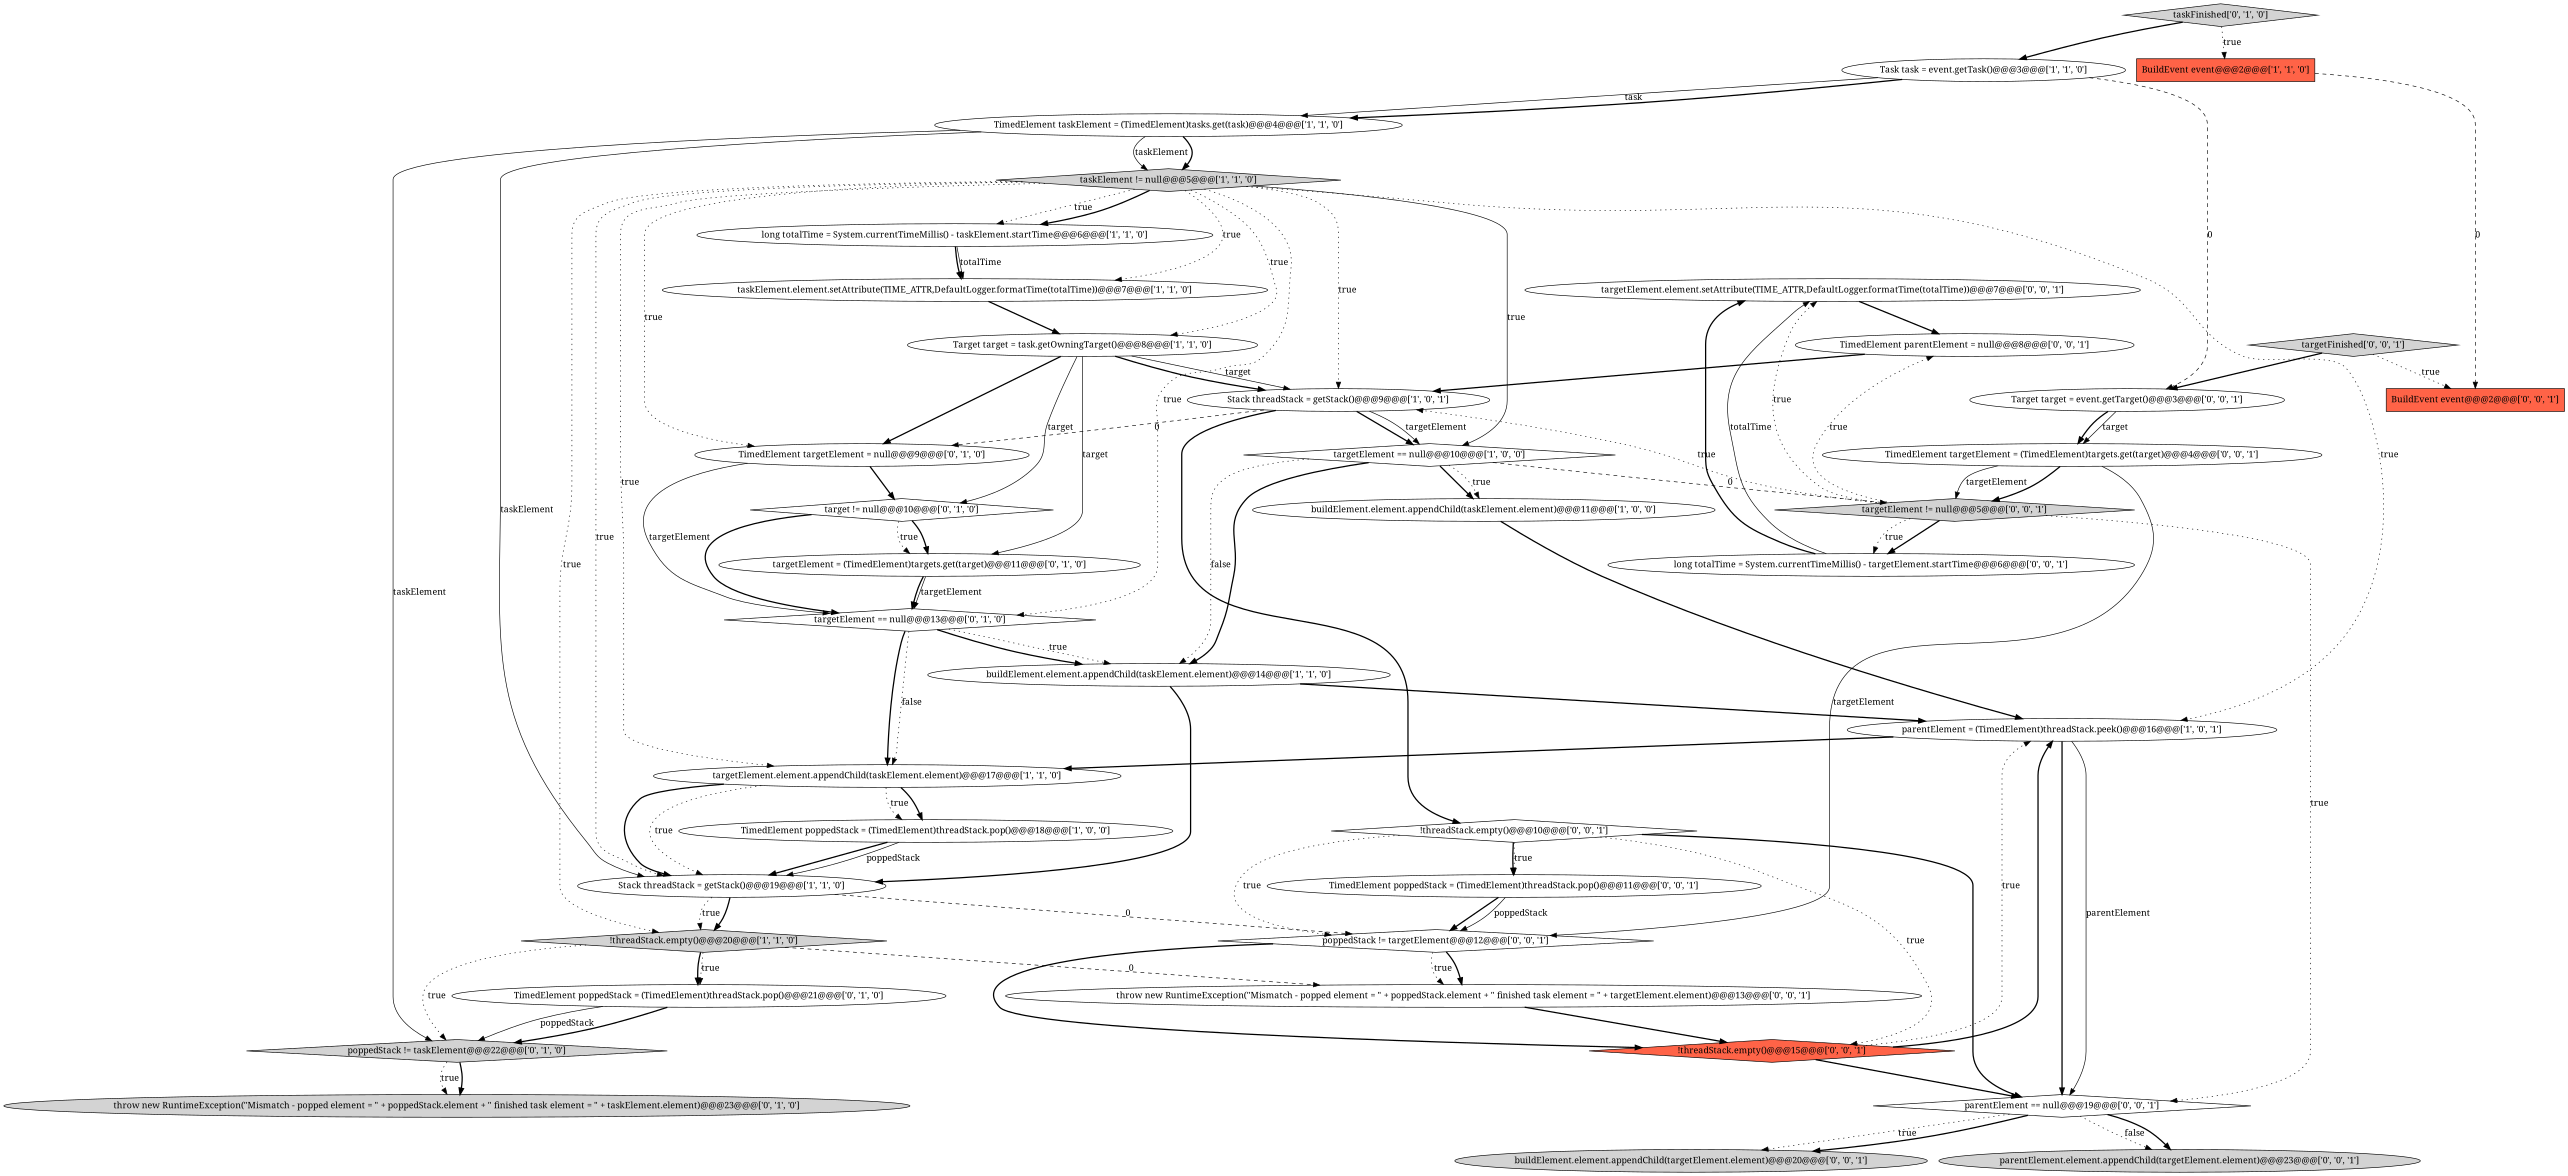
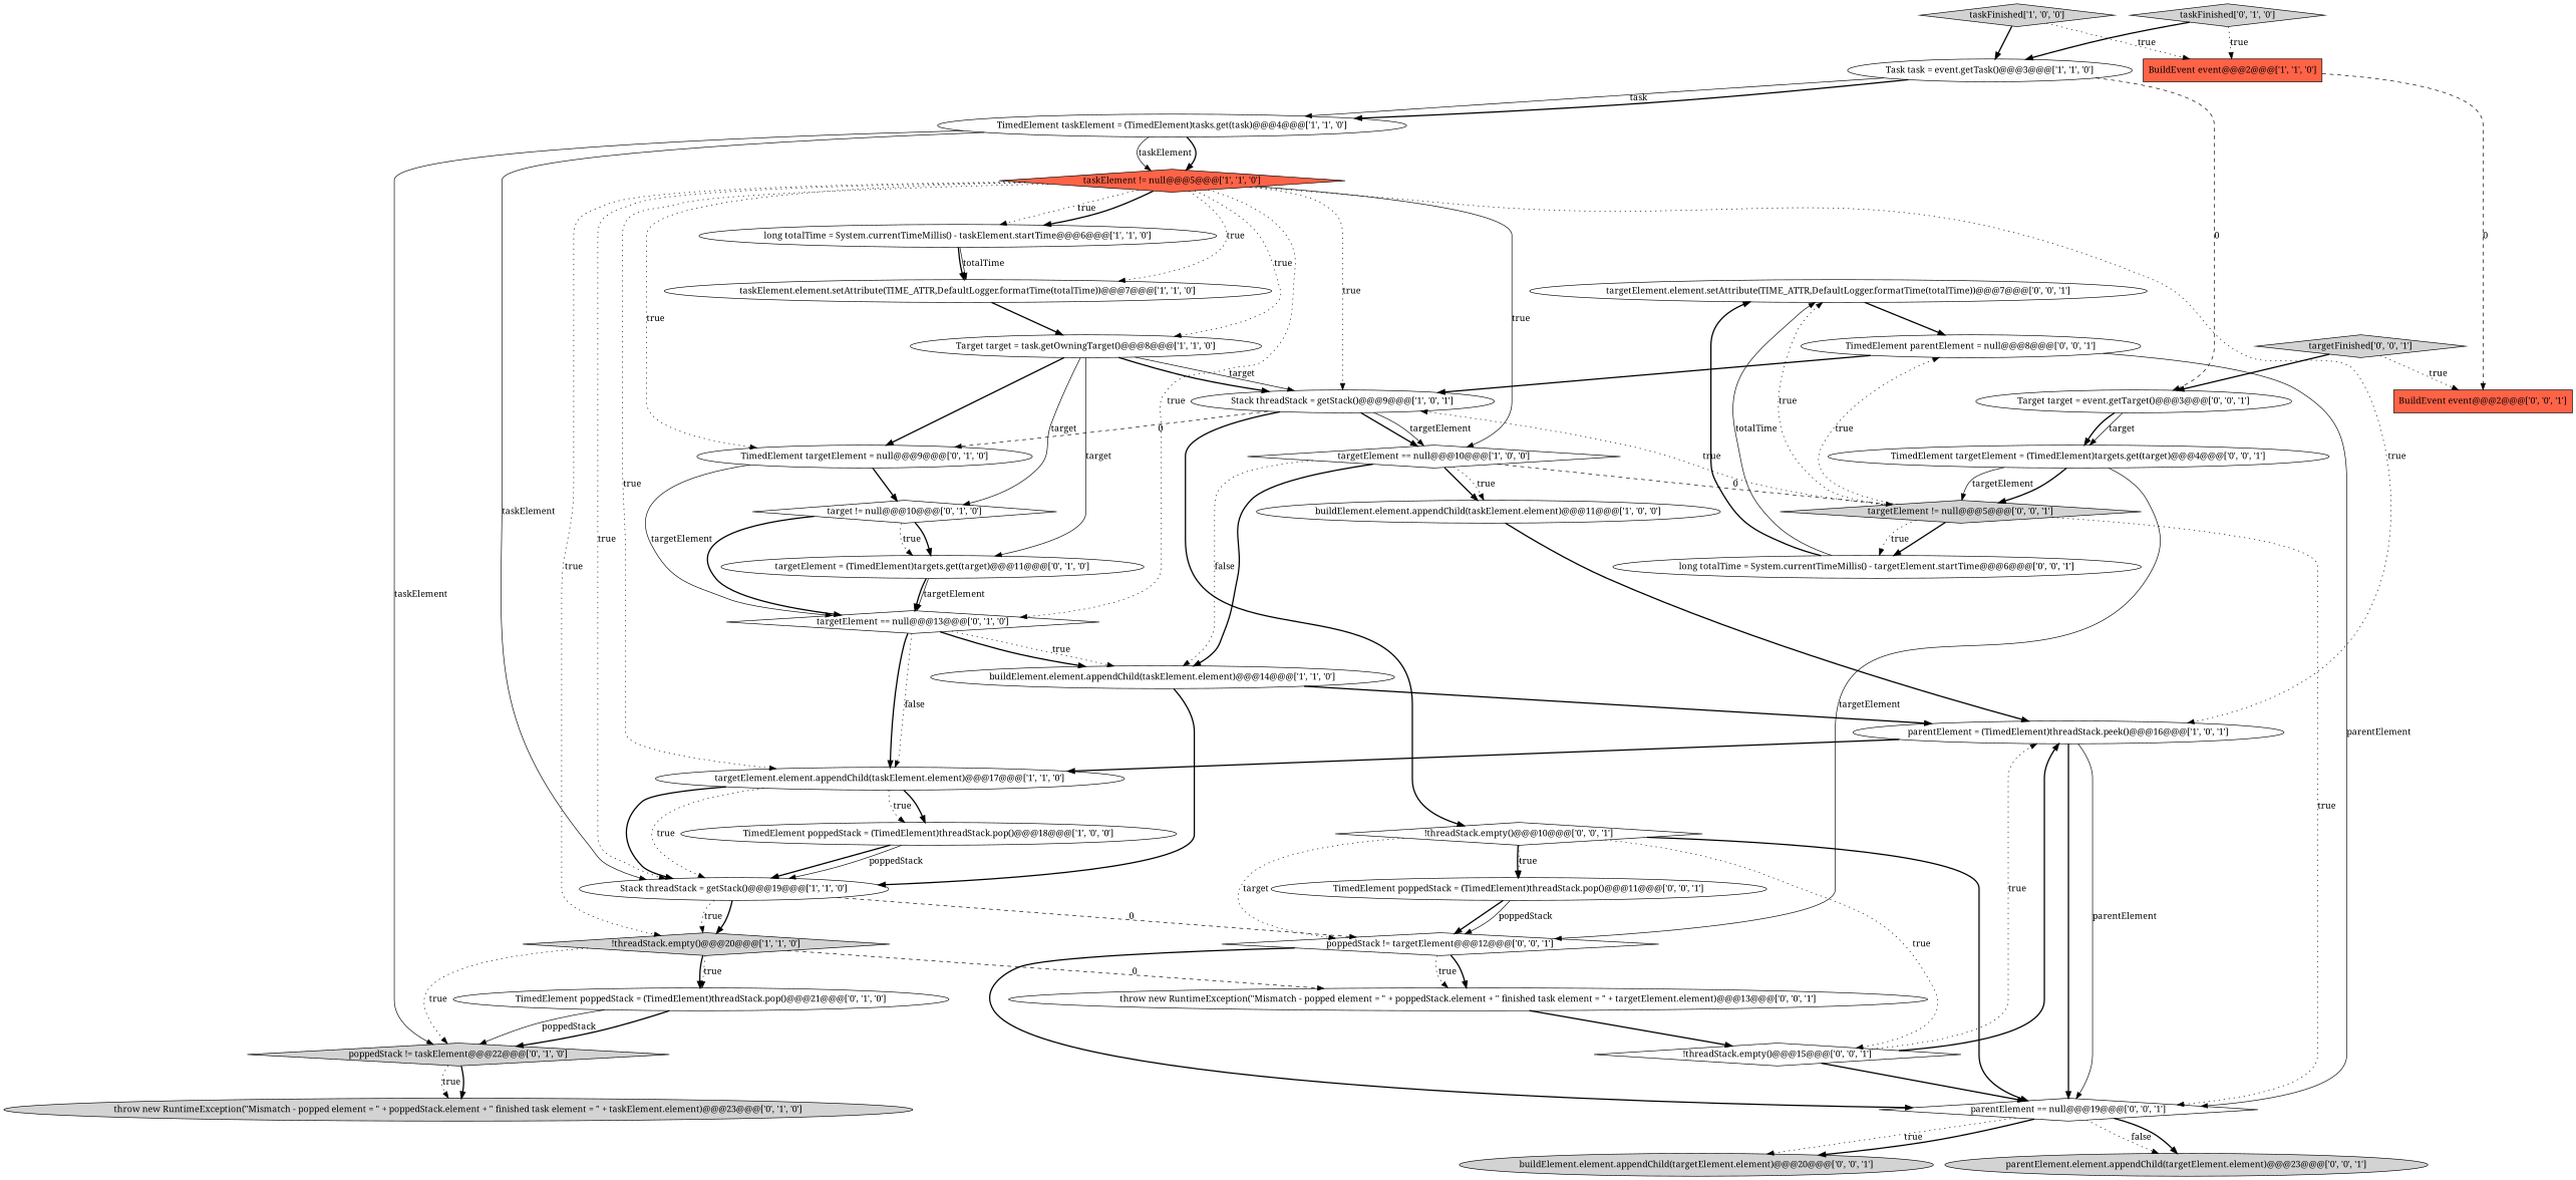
  digraph {
    fontname="Noto Serif"
    node [fillcolor=white fontname="Noto Serif" shape=ellipse style=filled]
    edge [fontname="Noto Serif" style=bold]
    n1 [label="targetElement.element.setAttribute(TIME_ATTR,DefaultLogger.formatTime(totalTime))@@@7@@@['0', '0', '1']"]
    n2 [label="TimedElement parentElement = null@@@8@@@['0', '0', '1']"]
    n3 [label="Stack threadStack = getStack()@@@9@@@['1', '0', '1']"]
    n4 [label="parentElement == null@@@19@@@['0', '0', '1']" shape=diamond]
+   n5 [fillcolor=lightgray label="taskFinished['1', '0', '0']" shape=diamond]
    n6 [label="Task task = event.getTask()@@@3@@@['1', '1', '0']"]
    n7 [fillcolor=tomato label="BuildEvent event@@@2@@@['1', '1', '0']" shape=box]
    n8 [label="TimedElement taskElement = (TimedElement)tasks.get(task)@@@4@@@['1', '1', '0']"]
    n9 [label="Target target = event.getTarget()@@@3@@@['0', '0', '1']"]
    n10 [fillcolor=tomato label="BuildEvent event@@@2@@@['0', '0', '1']" shape=box]
    n11 [label="buildElement.element.appendChild(taskElement.element)@@@14@@@['1', '1', '0']"]
    n12 [label="parentElement = (TimedElement)threadStack.peek()@@@16@@@['1', '0', '1']"]
    n13 [label="Stack threadStack = getStack()@@@19@@@['1', '1', '0']"]
    n14 [label="targetElement.element.appendChild(taskElement.element)@@@17@@@['1', '1', '0']"]
    n15 [fillcolor=lightgray label="!threadStack.empty()@@@20@@@['1', '1', '0']" shape=diamond]
    n16 [label="poppedStack != targetElement@@@12@@@['0', '0', '1']" shape=diamond]
    n17 [fillcolor=lightgray label="buildElement.element.appendChild(targetElement.element)@@@20@@@['0', '0', '1']"]
    n18 [label="TimedElement targetElement = null@@@9@@@['0', '1', '0']"]
    n19 [label="targetElement == null@@@10@@@['1', '0', '0']" shape=diamond]
    n20 [label="!threadStack.empty()@@@10@@@['0', '0', '1']" shape=diamond]
    n21 [label="target != null@@@10@@@['0', '1', '0']" shape=diamond]
    n22 [label="targetElement == null@@@13@@@['0', '1', '0']" shape=diamond]
    n23 [fillcolor=lightgray label="targetElement != null@@@5@@@['0', '0', '1']" shape=diamond]
    n24 [label="buildElement.element.appendChild(taskElement.element)@@@11@@@['1', '0', '0']"]
-   n25 [fillcolor=tomato label="!threadStack.empty()@@@15@@@['0', '0', '1']" shape=diamond]
+   n25 [label="!threadStack.empty()@@@15@@@['0', '0', '1']" shape=diamond]
    n26 [label="TimedElement poppedStack = (TimedElement)threadStack.pop()@@@11@@@['0', '0', '1']"]
    n27 [label="throw new RuntimeException(\"Mismatch - popped element = \" + poppedStack.element + \" finished task element = \" + targetElement.element)@@@13@@@['0', '0', '1']"]
    n28 [fillcolor=lightgray label="parentElement.element.appendChild(targetElement.element)@@@23@@@['0', '0', '1']"]
-   n29 [fillcolor=lightgray label="taskElement != null@@@5@@@['1', '1', '0']" shape=diamond]
+   n29 [fillcolor=tomato label="taskElement != null@@@5@@@['1', '1', '0']" shape=diamond]
    n30 [fillcolor=lightgray label="poppedStack != taskElement@@@22@@@['0', '1', '0']" shape=diamond]
    n31 [label="Target target = task.getOwningTarget()@@@8@@@['1', '1', '0']"]
    n32 [label="long totalTime = System.currentTimeMillis() - taskElement.startTime@@@6@@@['1', '1', '0']"]
    n33 [label="taskElement.element.setAttribute(TIME_ATTR,DefaultLogger.formatTime(totalTime))@@@7@@@['1', '1', '0']"]
    n34 [fillcolor=lightgray label="throw new RuntimeException(\"Mismatch - popped element = \" + poppedStack.element + \" finished task element = \" + taskElement.element)@@@23@@@['0', '1', '0']"]
    n35 [label="TimedElement poppedStack = (TimedElement)threadStack.pop()@@@18@@@['1', '0', '0']"]
    n36 [label="TimedElement poppedStack = (TimedElement)threadStack.pop()@@@21@@@['0', '1', '0']"]
    n37 [label="targetElement = (TimedElement)targets.get(target)@@@11@@@['0', '1', '0']"]
    n38 [label="long totalTime = System.currentTimeMillis() - targetElement.startTime@@@6@@@['0', '0', '1']"]
    n39 [fillcolor=lightgray label="targetFinished['0', '0', '1']" shape=diamond]
    n40 [label="TimedElement targetElement = (TimedElement)targets.get(target)@@@4@@@['0', '0', '1']"]
    n41 [fillcolor=lightgray label="taskFinished['0', '1', '0']" shape=diamond]
    n1 -> n2
    n2 -> n3
+   n2 -> n4 [label=parentElement style=solid]
    n3 -> n18 [label=0 style=dashed]
    n3 -> n19
    n3 -> n19 [label=targetElement style=solid]
    n3 -> n20
    n4 -> n17 [label=true style=dotted]
    n4 -> n17
    n4 -> n28 [label=false style=dotted]
    n4 -> n28
+   n5 -> n6
+   n5 -> n7 [label=true style=dotted]
    n6 -> n8 [label=task style=solid]
    n6 -> n8
    n6 -> n9 [label=0 style=dashed]
    n7 -> n10 [label=0 style=dashed]
    n8 -> n13 [label=taskElement style=solid]
    n8 -> n29
    n8 -> n29 [label=taskElement style=solid]
    n8 -> n30 [label=taskElement style=solid]
    n9 -> n40 [label=target style=solid]
    n9 -> n40
    n11 -> n12
    n11 -> n13
    n12 -> n4
    n12 -> n4 [label=parentElement style=solid]
    n12 -> n14
    n13 -> n15
    n13 -> n15 [label=true style=dotted]
    n13 -> n16 [label=0 style=dashed]
    n14 -> n13
    n14 -> n13 [label=true style=dotted]
    n14 -> n35
    n14 -> n35 [label=true style=dotted]
    n15 -> n27 [label=0 style=dashed]
    n15 -> n30 [label=true style=dotted]
    n15 -> n36 [label=true style=dotted]
    n15 -> n36
-   n16 -> n25
+   n16 -> n4
    n16 -> n27
    n16 -> n27 [label=true style=dotted]
    n18 -> n21
    n18 -> n22 [label=targetElement style=solid]
    n19 -> n11 [label=false style=dotted]
    n19 -> n11
    n19 -> n23 [label=0 style=dashed]
    n19 -> n24
    n19 -> n24 [label=true style=dotted]
    n20 -> n4
-   n20 -> n16 [label=true style=dotted]
+   n20 -> n16 [label=target style=dotted]
    n20 -> n25 [label=true style=dotted]
    n20 -> n26 [label=true style=dotted]
    n20 -> n26
    n21 -> n22
    n21 -> n37
    n21 -> n37 [label=true style=dotted]
    n22 -> n11 [label=true style=dotted]
    n22 -> n11
    n22 -> n14
    n22 -> n14 [label=false style=dotted]
    n23 -> n1 [label=true style=dotted]
    n23 -> n2 [label=true style=dotted]
    n23 -> n3 [label=true style=dotted]
    n23 -> n4 [label=true style=dotted]
    n23 -> n38
    n23 -> n38 [label=true style=dotted]
    n24 -> n12
    n25 -> n4
    n25 -> n12 [label=true style=dotted]
    n25 -> n12
    n26 -> n16
    n26 -> n16 [label=poppedStack style=solid]
    n27 -> n25
    n29 -> n3 [label=true style=dotted]
    n29 -> n12 [label=true style=dotted]
    n29 -> n13 [label=true style=dotted]
    n29 -> n14 [label=true style=dotted]
    n29 -> n15 [label=true style=dotted]
    n29 -> n18 [label=true style=dotted]
    n29 -> n19 [label=true style=solid]
    n29 -> n22 [label=true style=dotted]
    n29 -> n31 [label=true style=dotted]
    n29 -> n32 [label=true style=dotted]
    n29 -> n32
    n29 -> n33 [label=true style=dotted]
    n30 -> n34
    n30 -> n34 [label=true style=dotted]
    n31 -> n3 [label=target style=solid]
    n31 -> n3
    n31 -> n18
    n31 -> n21 [label=target style=solid]
    n31 -> n37 [label=target style=solid]
    n32 -> n33
    n32 -> n33 [label=totalTime style=solid]
    n33 -> n31
    n35 -> n13
    n35 -> n13 [label=poppedStack style=solid]
    n36 -> n30 [label=poppedStack style=solid]
    n36 -> n30
    n37 -> n22 [label=targetElement style=solid]
    n37 -> n22
    n38 -> n1 [label=totalTime style=solid]
    n38 -> n1
    n39 -> n9
    n39 -> n10 [label=true style=dotted]
    n40 -> n16 [label=targetElement style=solid]
    n40 -> n23
    n40 -> n23 [label=targetElement style=solid]
    n41 -> n6
    n41 -> n7 [label=true style=dotted]
  }
